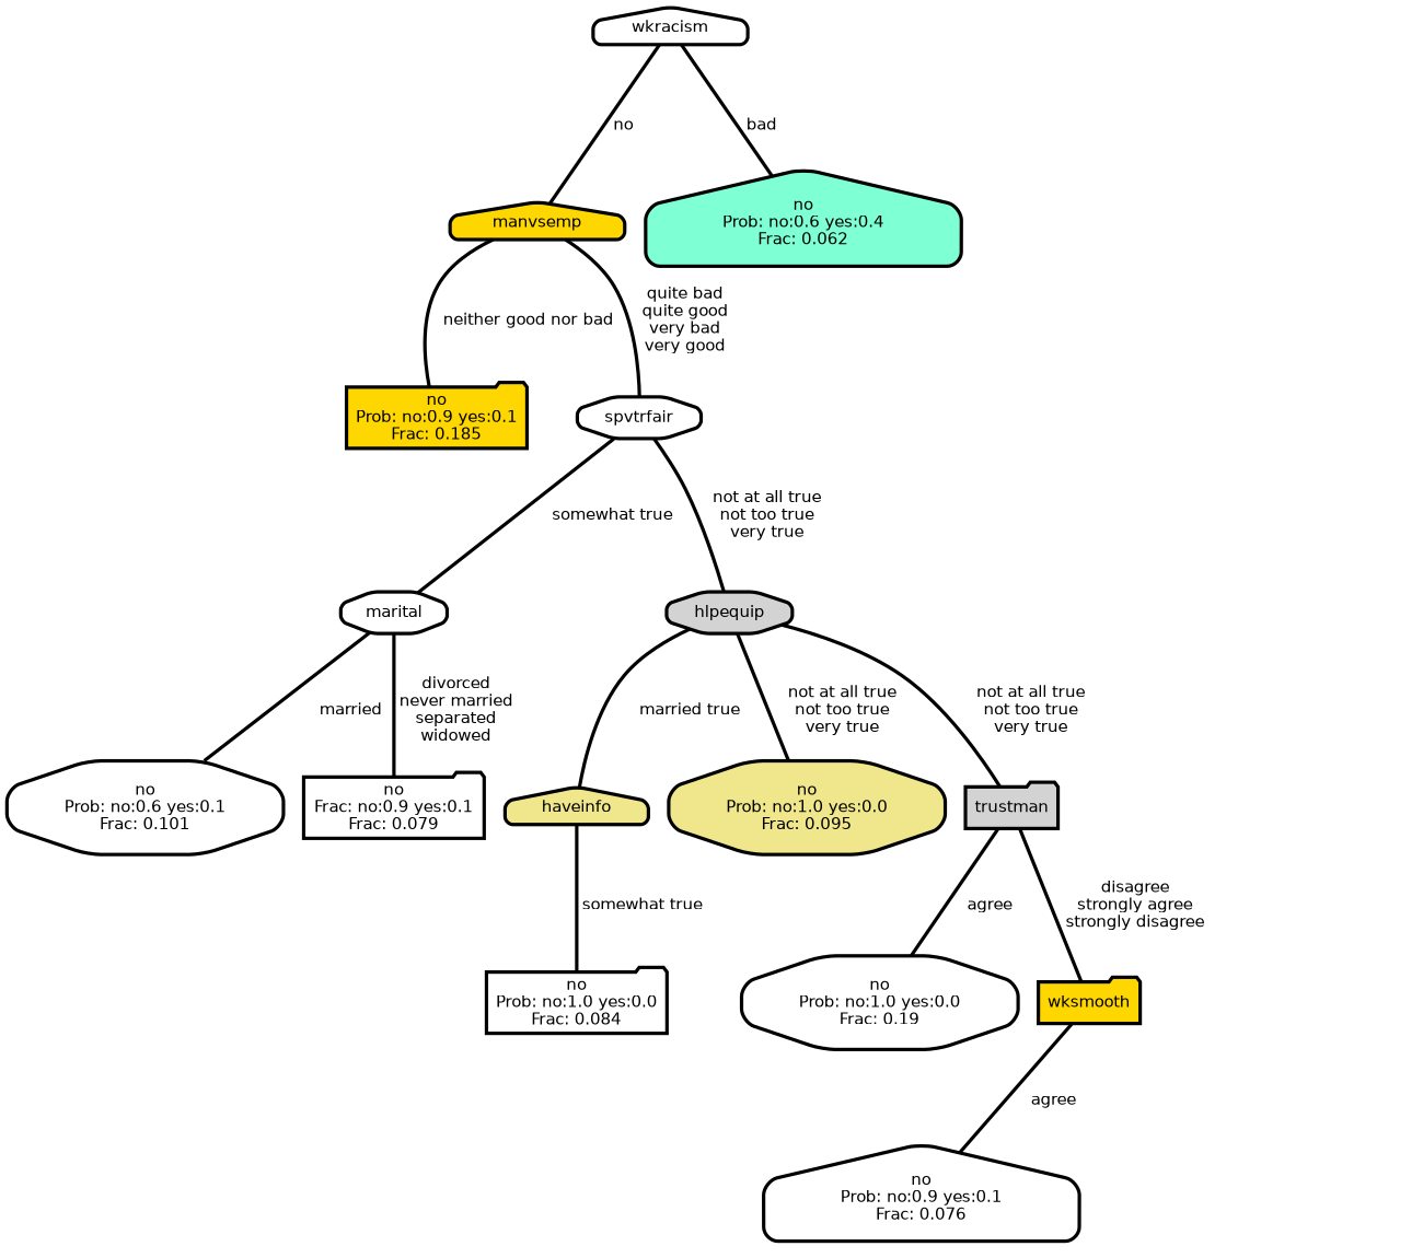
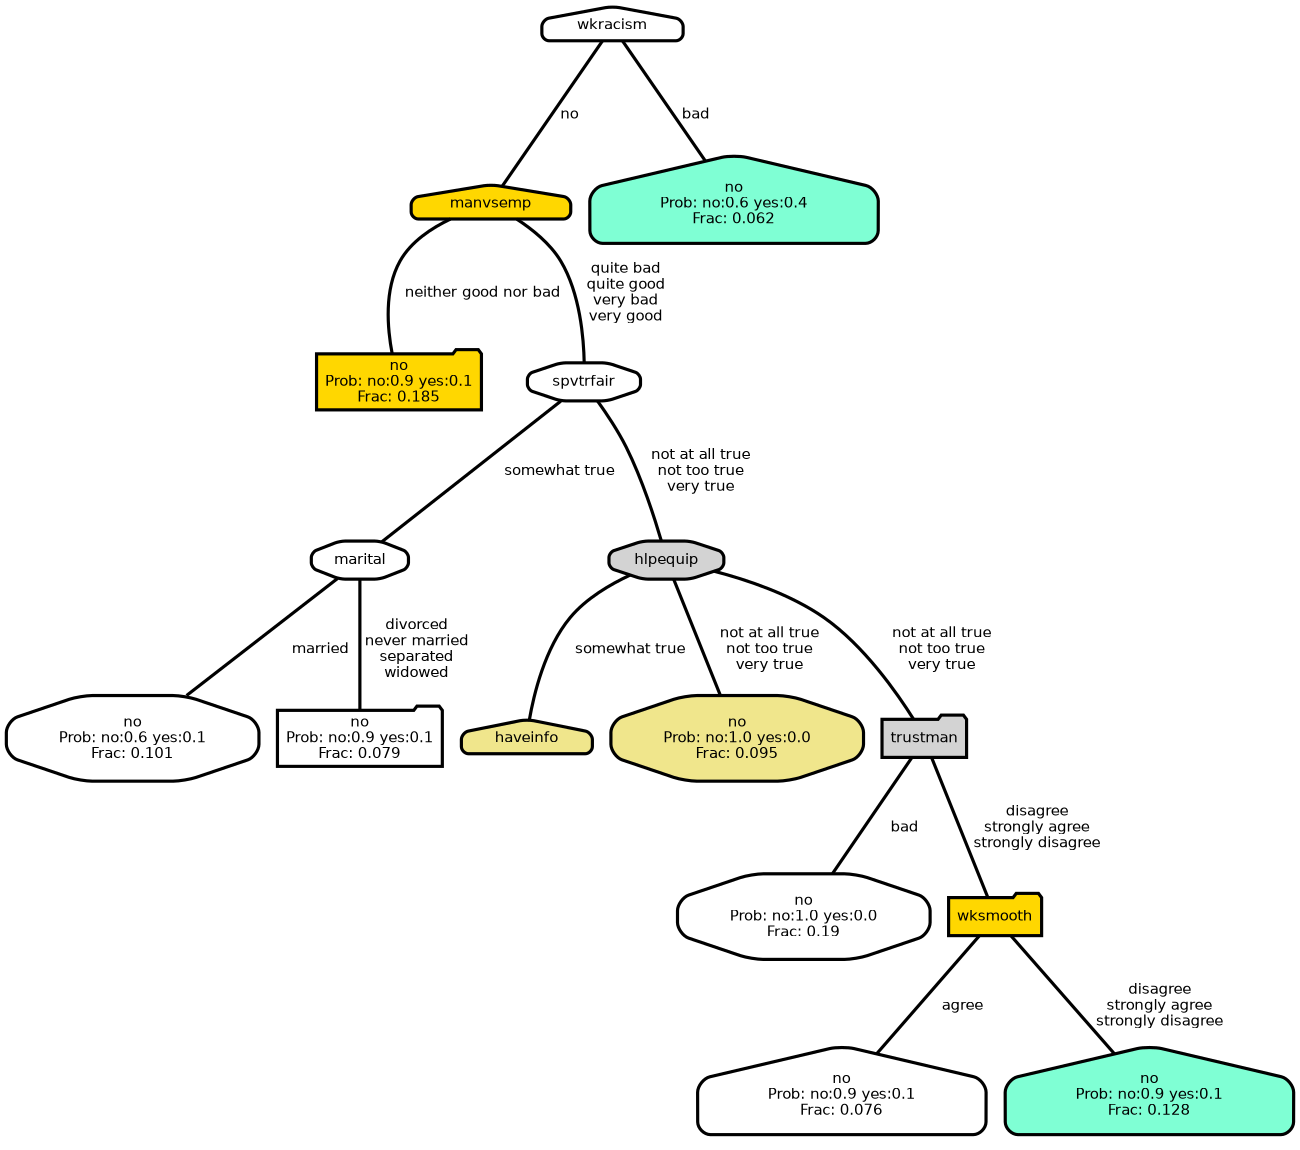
  graph {
    ranksep="0 equally"
    splines=straight
    node [color=black fillcolor=white fontcolor=black fontname=helvetica penwidth=3 shape=house style="filled, rounded"]
    edge [color=black fontname=helvetica penwidth=3]
    n1 [fillcolor=gold label="no\nProb: no:0.9 yes:0.1\nFrac: 0.185" shape=folder]
    n2 [fillcolor=gold label=manvsemp]
    n3 [label=spvtrfair shape=octagon]
    n4 [label=marital shape=octagon]
    n5 [fillcolor=lightgrey label=hlpequip shape=octagon]
    n6 [label="no\nProb: no:0.6 yes:0.1\nFrac: 0.101" shape=octagon]
-   n7 [label="no\nFrac: no:0.9 yes:0.1\nFrac: 0.079" shape=folder]
+   n7 [label="no\nProb: no:0.9 yes:0.1\nFrac: 0.079" shape=folder]
    n8 [fillcolor=khaki label=haveinfo]
    n9 [fillcolor=khaki label="no\nProb: no:1.0 yes:0.0\nFrac: 0.095" shape=octagon]
    n10 [fillcolor=lightgrey label=trustman shape=folder]
-   n11 [label="no\nProb: no:1.0 yes:0.0\nFrac: 0.084" shape=folder]
    n12 [label="no\nProb: no:1.0 yes:0.0\nFrac: 0.19" shape=octagon]
    n13 [fillcolor=gold label=wksmooth shape=folder]
    n14 [label="no\nProb: no:0.9 yes:0.1\nFrac: 0.076"]
+   n15 [fillcolor=aquamarine label="no\nProb: no:0.9 yes:0.1\nFrac: 0.128"]
    n16 [label=wkracism]
    n17 [fillcolor=aquamarine label="no\nProb: no:0.6 yes:0.4\nFrac: 0.062"]
    subgraph sub_1 {
      rank=same
    }
    n2 -- n1 [label=" neither good nor bad"]
    n2 -- n3 [label=" quite bad\n quite good\n very bad\n very good"]
    n3 -- n4 [label=" somewhat true"]
    n3 -- n5 [label=" not at all true\n not too true\n very true"]
    n4 -- n6 [label=" married"]
    n4 -- n7 [label=" divorced\n never married\n separated\n widowed"]
-   n5 -- n8 [label=" married true"]
+   n5 -- n8 [label=" somewhat true"]
    n5 -- n9 [label=" not at all true\n not too true\n very true"]
    n5 -- n10 [label=" not at all true\n not too true\n very true"]
-   n8 -- n11 [label=" somewhat true"]
-   n10 -- n12 [label=" agree"]
+   n10 -- n12 [label=" bad"]
    n10 -- n13 [label=" disagree\n strongly agree\n strongly disagree"]
    n13 -- n14 [label=" agree"]
+   n13 -- n15 [label=" disagree\n strongly agree\n strongly disagree"]
    n16 -- n2 [label=" no"]
    n16 -- n17 [label=" bad"]
  }
